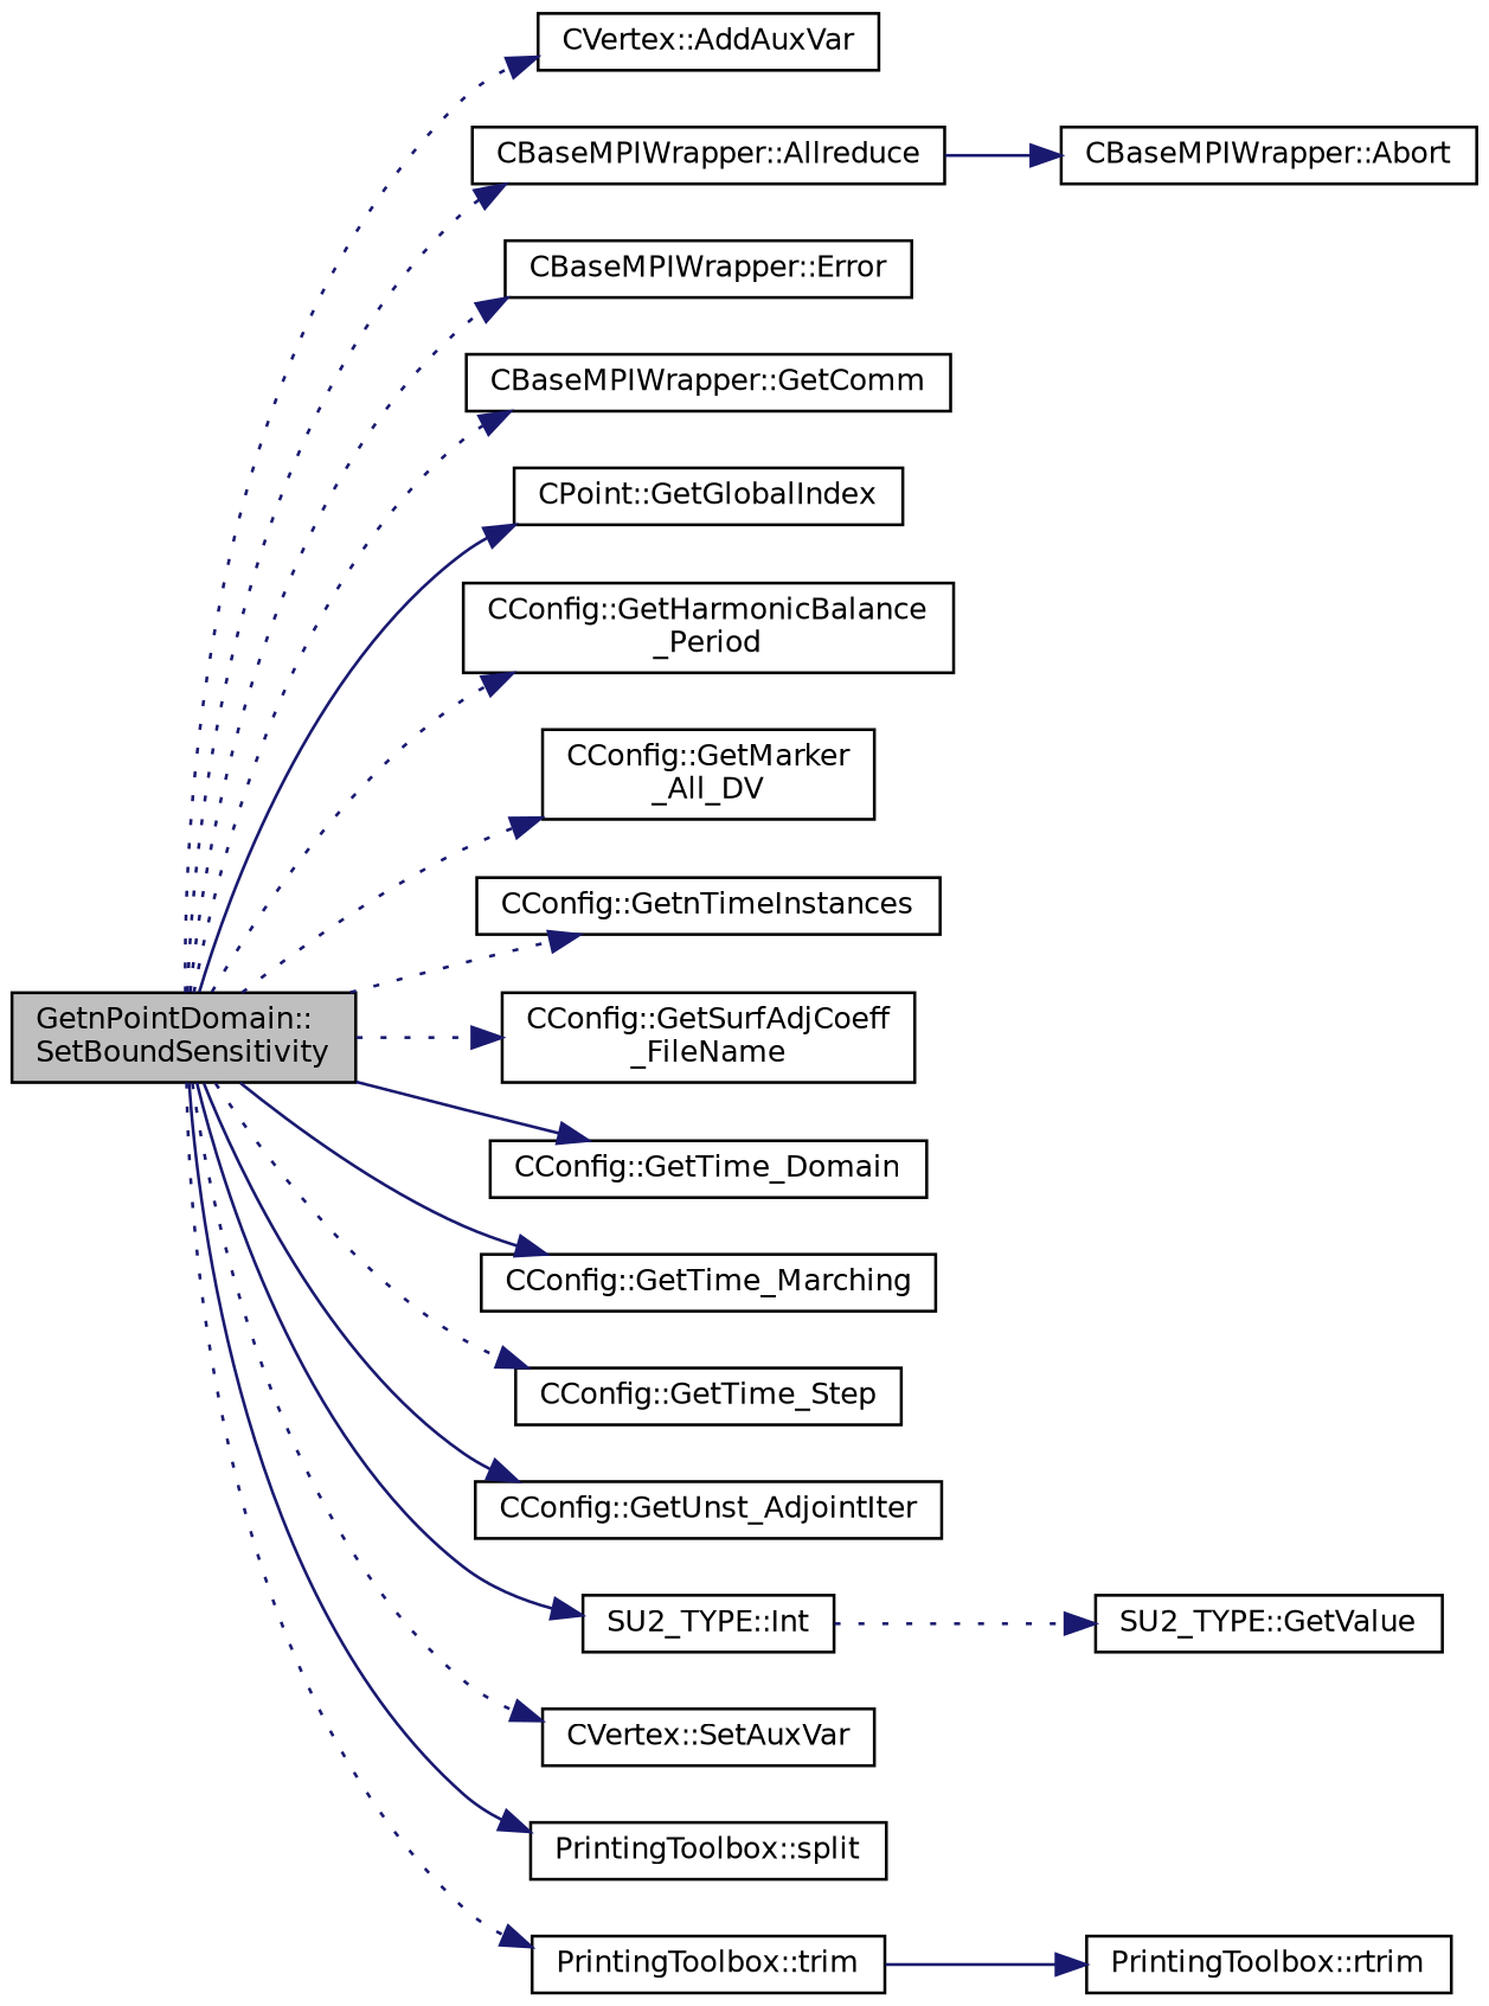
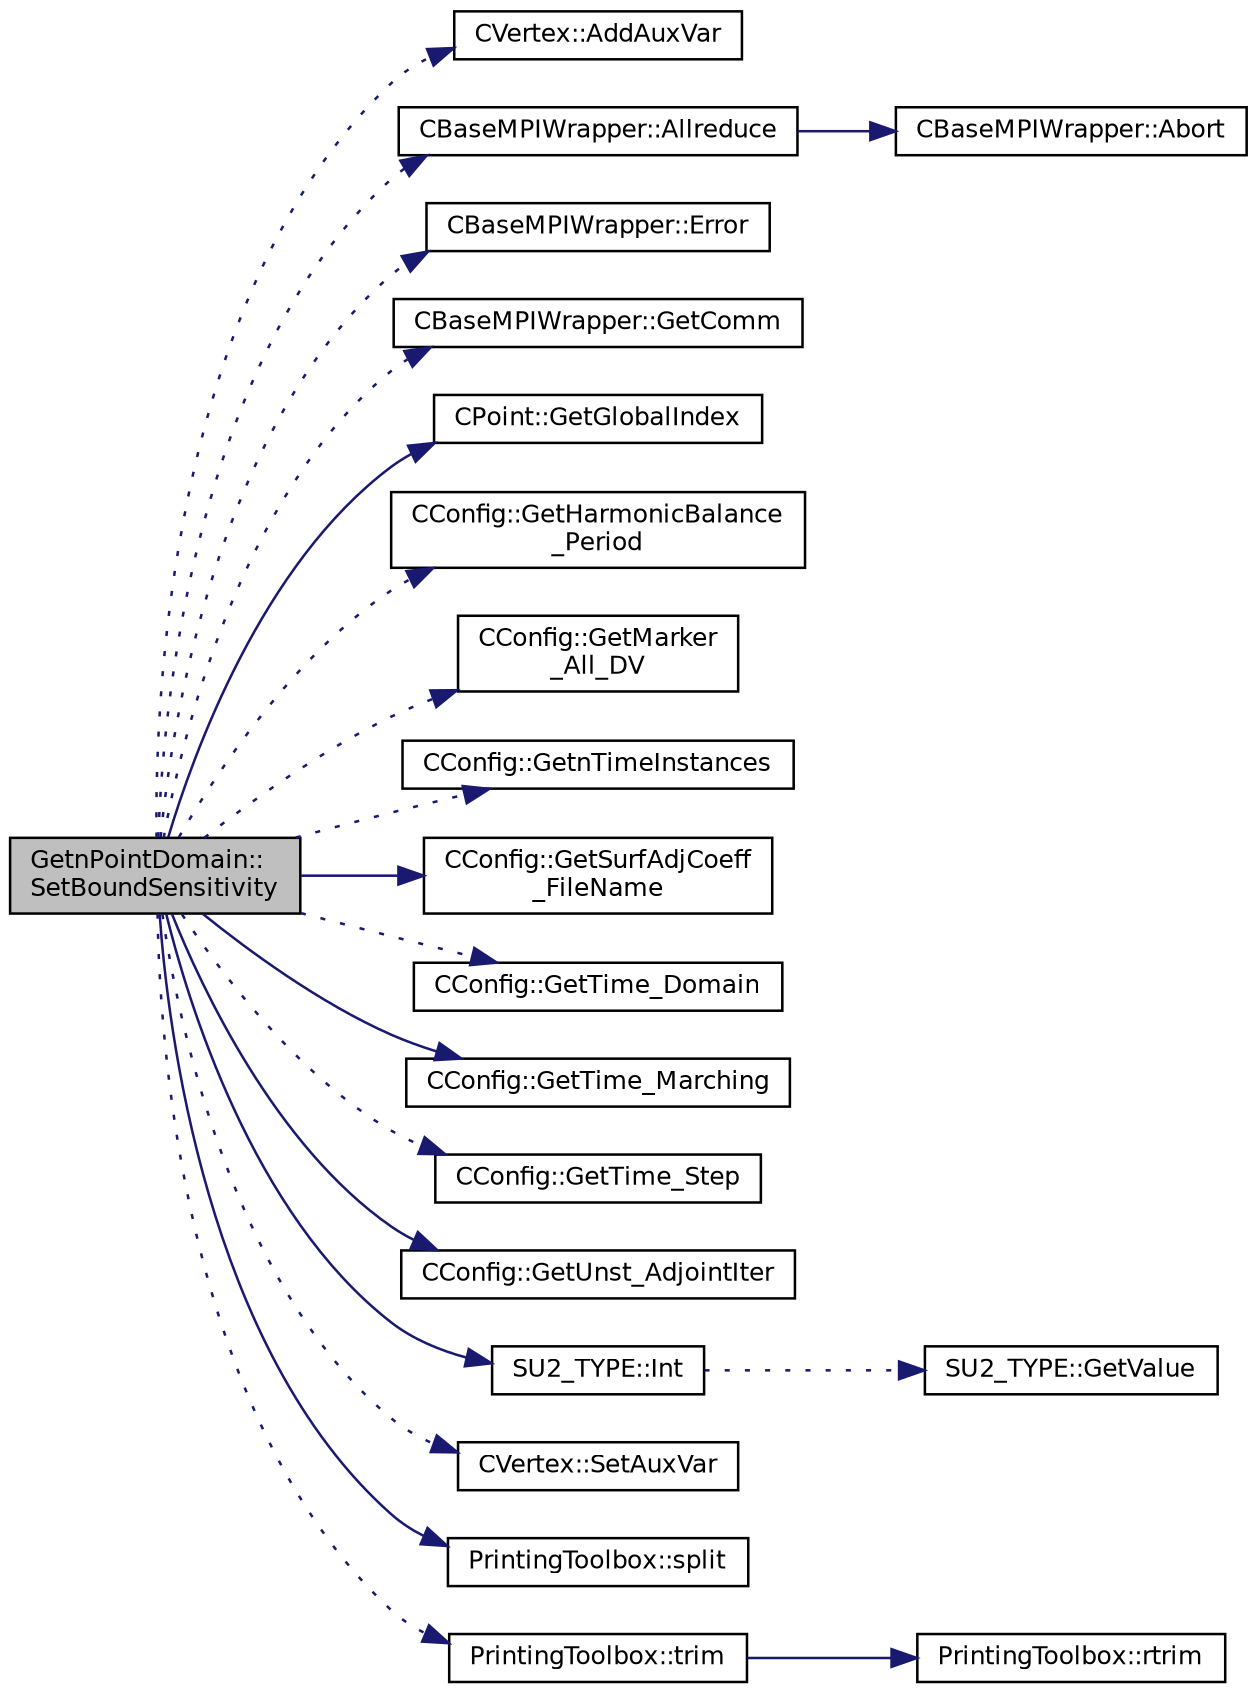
  digraph {
    rankdir=LR
    node [color=black fillcolor=white fontname=Helvetica fontsize=10 shape=record style=filled]
    edge [color=midnightblue fontname=Helvetica fontsize=10 labelfontname=Helvetica labelfontsize=10 style=dotted]
    n1 [fillcolor=grey75 fontcolor=black height=0.2 label="GetnPointDomain::\lSetBoundSensitivity" width=0.4]
    n2 [height=0.2 label="CVertex::AddAuxVar" width=0.4]
    n3 [height=0.2 label="CBaseMPIWrapper::Allreduce" width=0.4]
    n4 [height=0.2 label="CBaseMPIWrapper::Error" width=0.4]
    n5 [height=0.2 label="CBaseMPIWrapper::GetComm" width=0.4]
    n6 [height=0.2 label="CPoint::GetGlobalIndex" width=0.4]
    n7 [height=0.2 label="CConfig::GetHarmonicBalance\l_Period" width=0.4]
    n8 [height=0.2 label="CConfig::GetMarker\l_All_DV" width=0.4]
    n9 [height=0.2 label="CConfig::GetnTimeInstances" width=0.4]
    n10 [height=0.2 label="CConfig::GetSurfAdjCoeff\l_FileName" width=0.4]
    n11 [height=0.2 label="CConfig::GetTime_Domain" width=0.4]
    n12 [height=0.2 label="CConfig::GetTime_Marching" width=0.4]
    n13 [height=0.2 label="CConfig::GetTime_Step" width=0.4]
    n14 [height=0.2 label="CConfig::GetUnst_AdjointIter" width=0.4]
    n15 [height=0.2 label="SU2_TYPE::Int" width=0.4]
    n16 [height=0.2 label="CVertex::SetAuxVar" width=0.4]
    n17 [height=0.2 label="PrintingToolbox::split" width=0.4]
    n18 [height=0.2 label="PrintingToolbox::trim" width=0.4]
    n19 [height=0.2 label="CBaseMPIWrapper::Abort" width=0.4]
    n20 [height=0.2 label="SU2_TYPE::GetValue" width=0.4]
    n21 [height=0.2 label="PrintingToolbox::rtrim" width=0.4]
    n1 -> n2
    n1 -> n3
    n1 -> n4
    n1 -> n5
    n1 -> n6 [style=solid]
    n1 -> n7
    n1 -> n8
    n1 -> n9
-   n1 -> n10
-   n1 -> n11 [style=solid]
+   n1 -> n10 [style=solid]
+   n1 -> n11
    n1 -> n12 [style=solid]
    n1 -> n13
    n1 -> n14 [style=solid]
    n1 -> n15 [style=solid]
    n1 -> n16
    n1 -> n17 [style=solid]
    n1 -> n18
    n3 -> n19 [style=solid]
    n15 -> n20
    n18 -> n21 [style=solid]
  }
